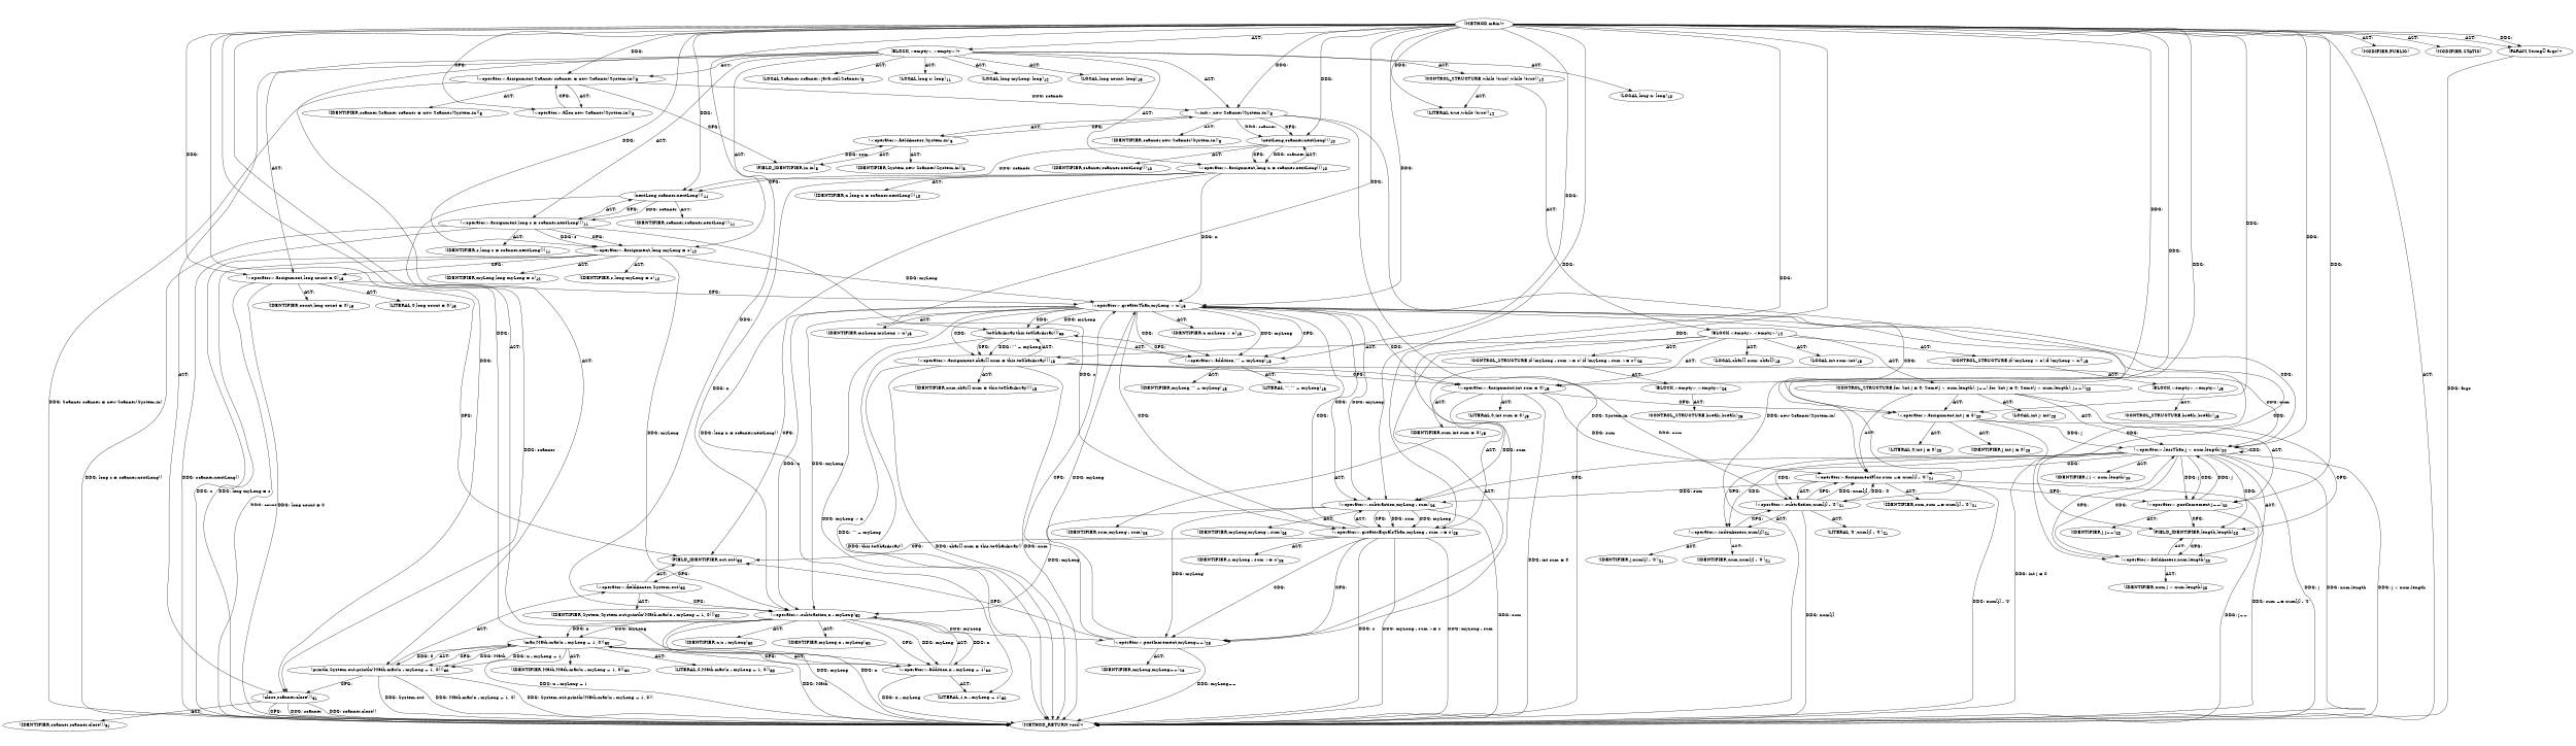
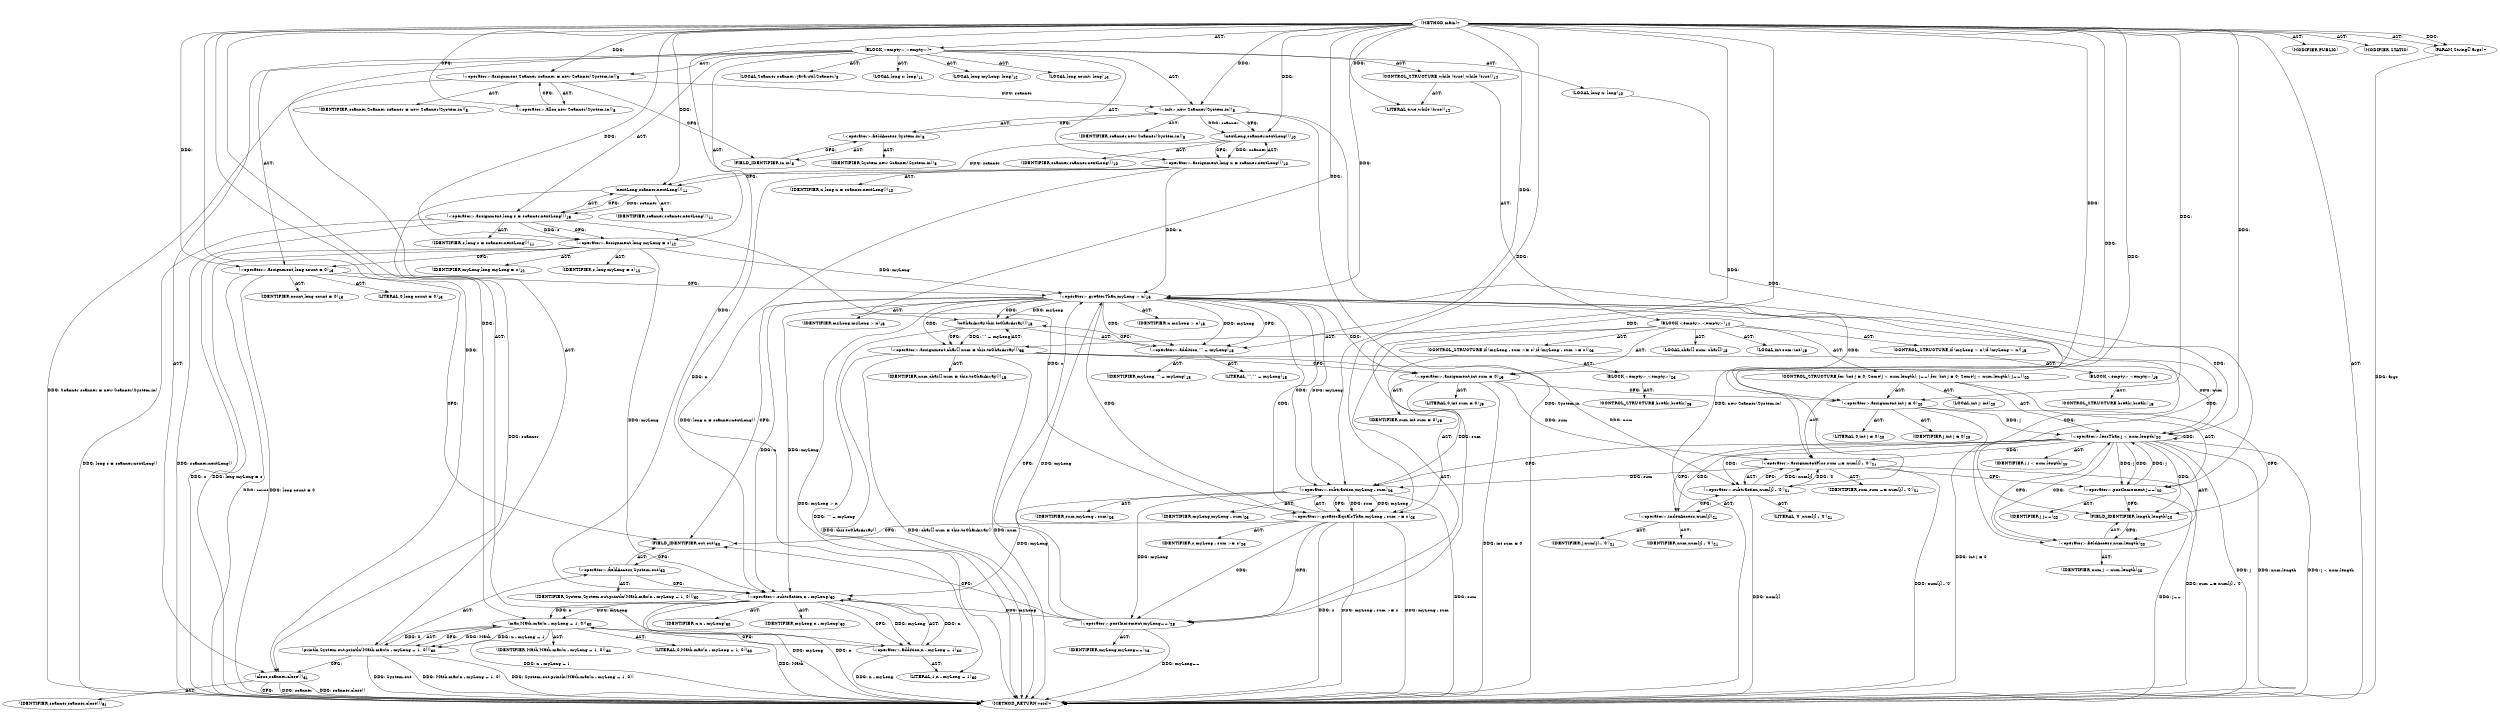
  digraph {
    n1 [label=<(METHOD,main)<SUB>7</SUB>>]
    n2 [label=<(PARAM,String[] args)<SUB>7</SUB>>]
    n3 [label=<(BLOCK,&lt;empty&gt;,&lt;empty&gt;)<SUB>7</SUB>>]
    n4 [label=<(&lt;operator&gt;.assignment,Scanner scanner = new Scanner(System.in))<SUB>8</SUB>>]
    n5 [label=<(&lt;operator&gt;.alloc,new Scanner(System.in))<SUB>8</SUB>>]
    n6 [label=<(&lt;init&gt;,new Scanner(System.in))<SUB>8</SUB>>]
    n7 [label=<(nextLong,scanner.nextLong())<SUB>10</SUB>>]
    n8 [label=<(nextLong,scanner.nextLong())<SUB>11</SUB>>]
    n9 [label=<(&lt;operator&gt;.assignment,long myLong = s)<SUB>12</SUB>>]
    n10 [label=<(&lt;operator&gt;.assignment,long count = 0)<SUB>13</SUB>>]
    n11 [label=<(LITERAL,true,while (true))<SUB>14</SUB>>]
    n12 [label=<(&lt;operator&gt;.greaterThan,myLong &gt; n)<SUB>15</SUB>>]
-   n13 [label=<(toCharArray,this.toCharArray())<SUB>58</SUB>>]
+   n13 [label=<(toCharArray,this.toCharArray())<SUB>18</SUB>>]
    n14 [label=<(&lt;operator&gt;.addition,&quot;&quot; + myLong)<SUB>18</SUB>>]
    n15 [label=<(&lt;operator&gt;.assignment,int sum = 0)<SUB>19</SUB>>]
    n16 [label=<(&lt;operator&gt;.assignment,int j = 0)<SUB>20</SUB>>]
    n17 [label=<(&lt;operator&gt;.lessThan,j &lt; num.length)<SUB>20</SUB>>]
    n18 [label=<(&lt;operator&gt;.postIncrement,j++)<SUB>20</SUB>>]
    n19 [label=<(&lt;operator&gt;.assignmentPlus,sum += num[j] - '0')<SUB>21</SUB>>]
    n20 [label=<(&lt;operator&gt;.subtraction,num[j] - '0')<SUB>21</SUB>>]
    n21 [label=<(&lt;operator&gt;.greaterEqualsThan,myLong - sum &gt;= s)<SUB>23</SUB>>]
    n22 [label=<(&lt;operator&gt;.subtraction,myLong - sum)<SUB>23</SUB>>]
    n23 [label=<(&lt;operator&gt;.postIncrement,myLong++)<SUB>28</SUB>>]
    n24 [label=<(max,Math.max(n - myLong + 1, 0))<SUB>30</SUB>>]
    n25 [label=<(&lt;operator&gt;.addition,n - myLong + 1)<SUB>30</SUB>>]
    n26 [label=<(&lt;operator&gt;.subtraction,n - myLong)<SUB>30</SUB>>]
    n27 [label=<(close,scanner.close())<SUB>31</SUB>>]
    n28 [label=<(MODIFIER,PUBLIC)>]
    n29 [label=<(MODIFIER,STATIC)>]
    n30 [label=<(METHOD_RETURN,void)<SUB>7</SUB>>]
    n31 [label=<(LOCAL,Scanner scanner: java.util.Scanner)<SUB>8</SUB>>]
    n32 [label=<(LOCAL,long n: long)<SUB>10</SUB>>]
    n33 [label=<(&lt;operator&gt;.assignment,long n = scanner.nextLong())<SUB>10</SUB>>]
    n34 [label=<(LOCAL,long s: long)<SUB>11</SUB>>]
-   n35 [label=<(&lt;operator&gt;.assignment,long s = scanner.nextLong())<SUB>11</SUB>>]
+   n35 [label=<(&lt;operator&gt;.assignment,long s = scanner.nextLong())<SUB>19</SUB>>]
    n36 [label=<(LOCAL,long myLong: long)<SUB>12</SUB>>]
    n37 [label=<(LOCAL,long count: long)<SUB>13</SUB>>]
    n38 [label=<(CONTROL_STRUCTURE,while (true),while (true))<SUB>14</SUB>>]
    n39 [label=<(println,System.out.println(Math.max(n - myLong + 1, 0)))<SUB>30</SUB>>]
    n40 [label=<(IDENTIFIER,scanner,Scanner scanner = new Scanner(System.in))<SUB>8</SUB>>]
    n41 [label=<(FIELD_IDENTIFIER,in,in)<SUB>8</SUB>>]
    n42 [label=<(IDENTIFIER,scanner,new Scanner(System.in))<SUB>8</SUB>>]
    n43 [label=<(&lt;operator&gt;.fieldAccess,System.in)<SUB>8</SUB>>]
    n44 [label=<(IDENTIFIER,scanner,scanner.nextLong())<SUB>10</SUB>>]
    n45 [label=<(IDENTIFIER,scanner,scanner.nextLong())<SUB>11</SUB>>]
    n46 [label=<(IDENTIFIER,myLong,long myLong = s)<SUB>12</SUB>>]
    n47 [label=<(IDENTIFIER,s,long myLong = s)<SUB>12</SUB>>]
    n48 [label=<(IDENTIFIER,count,long count = 0)<SUB>13</SUB>>]
    n49 [label=<(LITERAL,0,long count = 0)<SUB>13</SUB>>]
    n50 [label=<(FIELD_IDENTIFIER,out,out)<SUB>50</SUB>>]
-   n51 [label=<(&lt;operator&gt;.assignment,char[] num = this.toCharArray())<SUB>18</SUB>>]
+   n51 [label=<(&lt;operator&gt;.assignment,char[] num = this.toCharArray())<SUB>98</SUB>>]
    n52 [label=<(IDENTIFIER,myLong,myLong &gt; n)<SUB>15</SUB>>]
    n53 [label=<(IDENTIFIER,n,myLong &gt; n)<SUB>15</SUB>>]
    n54 [label=<(&lt;operator&gt;.fieldAccess,num.length)<SUB>20</SUB>>]
    n55 [label=<(FIELD_IDENTIFIER,length,length)<SUB>20</SUB>>]
    n56 [label=<(LITERAL,&quot;&quot;,&quot;&quot; + myLong)<SUB>18</SUB>>]
    n57 [label=<(IDENTIFIER,myLong,&quot;&quot; + myLong)<SUB>18</SUB>>]
    n58 [label=<(IDENTIFIER,sum,int sum = 0)<SUB>19</SUB>>]
    n59 [label=<(LITERAL,0,int sum = 0)<SUB>19</SUB>>]
    n60 [label=<(IDENTIFIER,j,int j = 0)<SUB>20</SUB>>]
    n61 [label=<(LITERAL,0,int j = 0)<SUB>20</SUB>>]
    n62 [label=<(IDENTIFIER,j,j &lt; num.length)<SUB>20</SUB>>]
    n63 [label=<(&lt;operator&gt;.indexAccess,num[j])<SUB>21</SUB>>]
    n64 [label=<(IDENTIFIER,j,j++)<SUB>20</SUB>>]
    n65 [label=<(IDENTIFIER,sum,sum += num[j] - '0')<SUB>21</SUB>>]
    n66 [label=<(LITERAL,'0',num[j] - '0')<SUB>21</SUB>>]
    n67 [label=<(IDENTIFIER,s,myLong - sum &gt;= s)<SUB>23</SUB>>]
    n68 [label=<(IDENTIFIER,myLong,myLong - sum)<SUB>23</SUB>>]
    n69 [label=<(IDENTIFIER,sum,myLong - sum)<SUB>23</SUB>>]
    n70 [label=<(IDENTIFIER,myLong,myLong++)<SUB>28</SUB>>]
    n71 [label=<(IDENTIFIER,Math,Math.max(n - myLong + 1, 0))<SUB>30</SUB>>]
    n72 [label=<(LITERAL,0,Math.max(n - myLong + 1, 0))<SUB>30</SUB>>]
    n73 [label=<(LITERAL,1,n - myLong + 1)<SUB>30</SUB>>]
    n74 [label=<(IDENTIFIER,n,n - myLong)<SUB>30</SUB>>]
    n75 [label=<(IDENTIFIER,myLong,n - myLong)<SUB>30</SUB>>]
    n76 [label=<(IDENTIFIER,scanner,scanner.close())<SUB>31</SUB>>]
    n77 [label=<(IDENTIFIER,n,long n = scanner.nextLong())<SUB>10</SUB>>]
    n78 [label=<(IDENTIFIER,s,long s = scanner.nextLong())<SUB>11</SUB>>]
    n79 [label=<(BLOCK,&lt;empty&gt;,&lt;empty&gt;)<SUB>14</SUB>>]
    n80 [label=<(&lt;operator&gt;.fieldAccess,System.out)<SUB>30</SUB>>]
    n81 [label=<(IDENTIFIER,System,new Scanner(System.in))<SUB>8</SUB>>]
    n82 [label=<(CONTROL_STRUCTURE,if (myLong &gt; n),if (myLong &gt; n))<SUB>15</SUB>>]
    n83 [label=<(LOCAL,char[] num: char[])<SUB>18</SUB>>]
    n84 [label=<(LOCAL,int sum: int)<SUB>19</SUB>>]
    n85 [label=<(CONTROL_STRUCTURE,for (int j = 0; Some(j &lt; num.length); j++),for (int j = 0; Some(j &lt; num.length); j++))<SUB>20</SUB>>]
    n86 [label=<(CONTROL_STRUCTURE,if (myLong - sum &gt;= s),if (myLong - sum &gt;= s))<SUB>23</SUB>>]
    n87 [label=<(BLOCK,&lt;empty&gt;,&lt;empty&gt;)<SUB>15</SUB>>]
    n88 [label=<(IDENTIFIER,num,char[] num = this.toCharArray())<SUB>18</SUB>>]
    n89 [label=<(LOCAL,int j: int)<SUB>20</SUB>>]
    n90 [label=<(BLOCK,&lt;empty&gt;,&lt;empty&gt;)<SUB>23</SUB>>]
    n91 [label=<(CONTROL_STRUCTURE,break;,break;)<SUB>16</SUB>>]
    n92 [label=<(IDENTIFIER,num,j &lt; num.length)<SUB>20</SUB>>]
    n93 [label=<(IDENTIFIER,num,num[j] - '0')<SUB>21</SUB>>]
    n94 [label=<(IDENTIFIER,j,num[j] - '0')<SUB>21</SUB>>]
    n95 [label=<(CONTROL_STRUCTURE,break;,break;)<SUB>25</SUB>>]
    n96 [label=<(IDENTIFIER,System,System.out.println(Math.max(n - myLong + 1, 0)))<SUB>30</SUB>>]
    n1 -> n2 [label="AST: "]
    n1 -> n2 [label="DDG: "]
    n1 -> n3 [label="AST: "]
    n1 -> n4 [label="DDG: "]
    n1 -> n5 [label="CFG: "]
    n1 -> n6 [label="DDG: "]
    n1 -> n7 [label="DDG: "]
    n1 -> n8 [label="DDG: "]
    n1 -> n9 [label="DDG: "]
    n1 -> n10 [label="DDG: "]
    n1 -> n11 [label="DDG: "]
    n1 -> n12 [label="DDG: "]
    n1 -> n13 [label="DDG: "]
    n1 -> n14 [label="DDG: "]
    n1 -> n15 [label="DDG: "]
    n1 -> n16 [label="DDG: "]
    n1 -> n17 [label="DDG: "]
-   n1 -> n18 [label="DDG: "]
+   n32 -> n18 [label="DDG: "]
    n1 -> n19 [label="DDG: "]
    n1 -> n20 [label="DDG: "]
    n1 -> n21 [label="DDG: "]
    n1 -> n22 [label="DDG: "]
    n1 -> n23 [label="DDG: "]
    n1 -> n24 [label="DDG: "]
    n1 -> n25 [label="AST: "]
    n1 -> n26 [label="DDG: "]
    n1 -> n27 [label="DDG: "]
    n1 -> n28 [label="AST: "]
    n1 -> n29 [label="AST: "]
    n1 -> n30 [label="AST: "]
    n2 -> n30 [label="DDG: args"]
    n3 -> n4 [label="AST: "]
    n3 -> n6 [label="AST: "]
    n3 -> n9 [label="AST: "]
    n3 -> n10 [label="AST: "]
    n3 -> n27 [label="AST: "]
    n3 -> n31 [label="AST: "]
    n3 -> n32 [label="AST: "]
    n3 -> n33 [label="AST: "]
    n3 -> n34 [label="AST: "]
    n3 -> n35 [label="AST: "]
    n3 -> n36 [label="AST: "]
    n3 -> n37 [label="AST: "]
    n3 -> n38 [label="AST: "]
    n3 -> n39 [label="AST: "]
    n4 -> n5 [label="AST: "]
    n4 -> n6 [label="DDG: scanner"]
    n4 -> n30 [label="DDG: Scanner scanner = new Scanner(System.in)"]
    n4 -> n40 [label="AST: "]
    n4 -> n41 [label="CFG: "]
    n5 -> n4 [label="CFG: "]
    n6 -> n7 [label="CFG: "]
    n6 -> n7 [label="DDG: scanner"]
    n6 -> n30 [label="DDG: System.in"]
    n6 -> n30 [label="DDG: new Scanner(System.in)"]
    n6 -> n42 [label="AST: "]
    n6 -> n43 [label="AST: "]
    n7 -> n8 [label="DDG: scanner"]
    n7 -> n33 [label="CFG: "]
    n7 -> n33 [label="DDG: scanner"]
    n7 -> n44 [label="AST: "]
    n8 -> n27 [label="DDG: scanner"]
    n8 -> n35 [label="CFG: "]
    n8 -> n35 [label="DDG: scanner"]
    n8 -> n45 [label="AST: "]
    n9 -> n10 [label="CFG: "]
    n9 -> n12 [label="DDG: myLong"]
    n9 -> n26 [label="DDG: myLong"]
    n9 -> n30 [label="DDG: s"]
    n9 -> n30 [label="DDG: long myLong = s"]
    n9 -> n46 [label="AST: "]
    n9 -> n47 [label="AST: "]
    n10 -> n12 [label="CFG: "]
    n10 -> n30 [label="DDG: count"]
    n10 -> n30 [label="DDG: long count = 0"]
    n10 -> n48 [label="AST: "]
    n10 -> n49 [label="AST: "]
    n10 -> n50 [label="CFG: "]
    n12 -> n13 [label="DDG: myLong"]
    n12 -> n13 [label="CDG: "]
    n12 -> n14 [label="CFG: "]
    n12 -> n14 [label="DDG: myLong"]
    n12 -> n14 [label="CDG: "]
    n12 -> n15 [label="CDG: "]
    n12 -> n16 [label="CDG: "]
    n12 -> n17 [label="CDG: "]
    n12 -> n21 [label="CDG: "]
    n12 -> n22 [label="DDG: myLong"]
    n12 -> n22 [label="CDG: "]
    n12 -> n26 [label="DDG: n"]
    n12 -> n26 [label="DDG: myLong"]
    n12 -> n30 [label="DDG: myLong &gt; n"]
    n12 -> n50 [label="CFG: "]
    n12 -> n51 [label="CDG: "]
    n12 -> n52 [label="AST: "]
    n12 -> n53 [label="AST: "]
    n12 -> n54 [label="CDG: "]
    n12 -> n55 [label="CDG: "]
    n13 -> n14 [label="AST: "]
    n13 -> n30 [label="DDG: &quot;&quot; + myLong"]
    n13 -> n51 [label="CFG: "]
    n13 -> n51 [label="DDG: &quot;&quot; + myLong"]
    n14 -> n13 [label="CFG: "]
    n14 -> n56 [label="AST: "]
    n14 -> n57 [label="AST: "]
    n15 -> n16 [label="CFG: "]
    n15 -> n19 [label="DDG: sum"]
    n15 -> n22 [label="DDG: sum"]
    n15 -> n30 [label="DDG: int sum = 0"]
    n15 -> n58 [label="AST: "]
    n15 -> n59 [label="AST: "]
    n16 -> n17 [label="DDG: j"]
    n16 -> n30 [label="DDG: int j = 0"]
    n16 -> n55 [label="CFG: "]
    n16 -> n60 [label="AST: "]
    n16 -> n61 [label="AST: "]
    n17 -> n17 [label="CDG: "]
    n17 -> n18 [label="DDG: j"]
    n17 -> n18 [label="CDG: "]
    n17 -> n19 [label="CDG: "]
    n17 -> n20 [label="CDG: "]
    n17 -> n22 [label="CFG: "]
    n17 -> n30 [label="DDG: j"]
    n17 -> n30 [label="DDG: num.length"]
    n17 -> n30 [label="DDG: j &lt; num.length"]
    n17 -> n54 [label="AST: "]
    n17 -> n54 [label="CDG: "]
    n17 -> n55 [label="CDG: "]
    n17 -> n62 [label="AST: "]
    n17 -> n63 [label="CFG: "]
    n17 -> n63 [label="CDG: "]
    n18 -> n17 [label="DDG: j"]
    n18 -> n30 [label="DDG: j++"]
    n18 -> n55 [label="CFG: "]
    n18 -> n64 [label="AST: "]
    n19 -> n18 [label="CFG: "]
    n19 -> n20 [label="AST: "]
    n19 -> n22 [label="DDG: sum"]
    n19 -> n30 [label="DDG: num[j] - '0'"]
    n19 -> n30 [label="DDG: sum += num[j] - '0'"]
    n19 -> n65 [label="AST: "]
    n20 -> n19 [label="CFG: "]
    n20 -> n19 [label="DDG: num[j]"]
    n20 -> n19 [label="DDG: '0'"]
    n20 -> n30 [label="DDG: num[j]"]
    n20 -> n63 [label="AST: "]
    n20 -> n66 [label="AST: "]
    n21 -> n12 [label="CDG: "]
    n21 -> n22 [label="AST: "]
    n21 -> n23 [label="CFG: "]
    n21 -> n23 [label="CDG: "]
    n21 -> n30 [label="DDG: myLong - sum"]
    n21 -> n30 [label="DDG: s"]
    n21 -> n30 [label="DDG: myLong - sum &gt;= s"]
    n21 -> n50 [label="CFG: "]
    n21 -> n67 [label="AST: "]
    n22 -> n21 [label="CFG: "]
    n22 -> n21 [label="DDG: myLong"]
    n22 -> n21 [label="DDG: sum"]
    n22 -> n23 [label="DDG: myLong"]
    n22 -> n26 [label="DDG: myLong"]
    n22 -> n30 [label="DDG: sum"]
    n22 -> n68 [label="AST: "]
-   n58 -> n69 [label="AST: "]
+   n22 -> n69 [label="AST: "]
    n23 -> n12 [label="CFG: "]
    n23 -> n12 [label="DDG: myLong"]
-   n26 -> n23 [label="DDG: myLong"]
+   n23 -> n26 [label="DDG: myLong"]
    n23 -> n30 [label="DDG: myLong++"]
    n23 -> n50 [label="CFG: "]
    n23 -> n70 [label="AST: "]
-   n24 -> n25 [label="AST: "]
    n24 -> n30 [label="DDG: n - myLong + 1"]
    n24 -> n30 [label="DDG: Math"]
    n24 -> n39 [label="CFG: "]
    n24 -> n39 [label="DDG: Math"]
    n24 -> n39 [label="DDG: n - myLong + 1"]
    n24 -> n39 [label="DDG: 0"]
    n24 -> n71 [label="AST: "]
    n24 -> n72 [label="AST: "]
    n25 -> n24 [label="CFG: "]
    n25 -> n26 [label="AST: "]
    n25 -> n30 [label="DDG: n - myLong"]
    n25 -> n73 [label="AST: "]
    n26 -> n24 [label="DDG: n"]
    n26 -> n24 [label="DDG: myLong"]
    n26 -> n25 [label="CFG: "]
    n26 -> n25 [label="DDG: n"]
    n26 -> n25 [label="DDG: myLong"]
    n26 -> n30 [label="DDG: n"]
    n26 -> n30 [label="DDG: myLong"]
    n26 -> n74 [label="AST: "]
    n26 -> n75 [label="AST: "]
    n27 -> n30 [label="CFG: "]
    n27 -> n30 [label="DDG: scanner"]
    n27 -> n30 [label="DDG: scanner.close()"]
    n27 -> n76 [label="AST: "]
    n33 -> n7 [label="AST: "]
    n33 -> n8 [label="CFG: "]
    n33 -> n12 [label="DDG: n"]
    n33 -> n26 [label="DDG: n"]
    n33 -> n73 [label="DDG: long n = scanner.nextLong()"]
    n33 -> n77 [label="AST: "]
    n35 -> n8 [label="AST: "]
    n35 -> n9 [label="CFG: "]
    n35 -> n9 [label="DDG: s"]
    n35 -> n21 [label="DDG: s"]
    n35 -> n30 [label="DDG: scanner.nextLong()"]
    n35 -> n30 [label="DDG: long s = scanner.nextLong()"]
    n35 -> n78 [label="AST: "]
    n38 -> n11 [label="AST: "]
    n38 -> n79 [label="AST: "]
    n39 -> n24 [label="AST: "]
    n39 -> n27 [label="CFG: "]
    n39 -> n30 [label="DDG: System.out"]
    n39 -> n30 [label="DDG: Math.max(n - myLong + 1, 0)"]
    n39 -> n30 [label="DDG: System.out.println(Math.max(n - myLong + 1, 0))"]
    n39 -> n80 [label="AST: "]
-   n41 -> n43 [label="DDG: sum"]
+   n41 -> n43 [label="CFG: "]
    n43 -> n6 [label="CFG: "]
    n43 -> n41 [label="AST: "]
    n43 -> n81 [label="AST: "]
    n50 -> n80 [label="CFG: "]
    n51 -> n13 [label="AST: "]
    n51 -> n15 [label="CFG: "]
    n51 -> n17 [label="DDG: num"]
    n51 -> n20 [label="DDG: num"]
    n51 -> n30 [label="DDG: num"]
    n51 -> n30 [label="DDG: this.toCharArray()"]
    n51 -> n30 [label="DDG: char[] num = this.toCharArray()"]
    n51 -> n88 [label="AST: "]
    n54 -> n17 [label="CFG: "]
    n54 -> n55 [label="AST: "]
    n54 -> n92 [label="AST: "]
    n55 -> n54 [label="CFG: "]
    n63 -> n20 [label="CFG: "]
    n63 -> n93 [label="AST: "]
    n63 -> n94 [label="AST: "]
    n79 -> n15 [label="AST: "]
    n79 -> n23 [label="AST: "]
    n79 -> n51 [label="AST: "]
    n79 -> n82 [label="AST: "]
    n79 -> n83 [label="AST: "]
    n79 -> n84 [label="AST: "]
    n79 -> n85 [label="AST: "]
    n79 -> n86 [label="AST: "]
    n80 -> n26 [label="CFG: "]
    n80 -> n50 [label="AST: "]
    n80 -> n96 [label="AST: "]
    n82 -> n87 [label="AST: "]
    n85 -> n16 [label="AST: "]
    n85 -> n17 [label="AST: "]
    n85 -> n18 [label="AST: "]
    n85 -> n19 [label="AST: "]
    n85 -> n89 [label="AST: "]
    n86 -> n21 [label="AST: "]
    n86 -> n90 [label="AST: "]
    n87 -> n91 [label="AST: "]
    n90 -> n95 [label="AST: "]
  }
